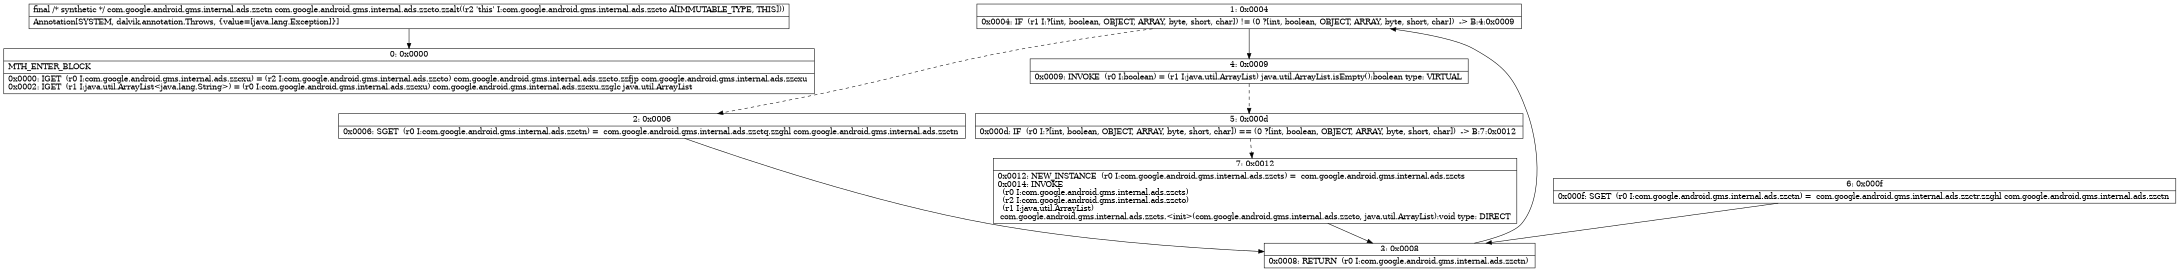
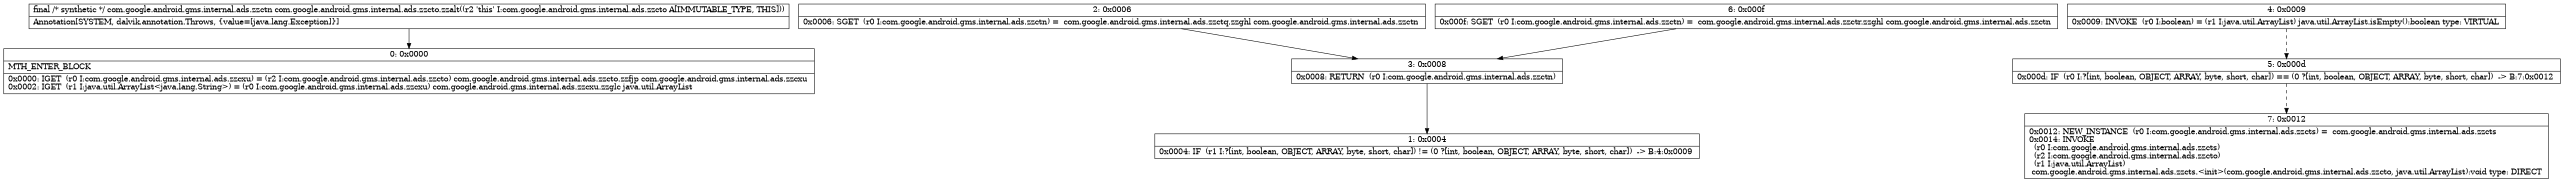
  digraph {
    node [shape=record]
    n1 [label="{0\:\ 0x0000|MTH_ENTER_BLOCK\l|0x0000: IGET  (r0 I:com.google.android.gms.internal.ads.zzcxu) = (r2 I:com.google.android.gms.internal.ads.zzcto) com.google.android.gms.internal.ads.zzcto.zzfjp com.google.android.gms.internal.ads.zzcxu \l0x0002: IGET  (r1 I:java.util.ArrayList\<java.lang.String\>) = (r0 I:com.google.android.gms.internal.ads.zzcxu) com.google.android.gms.internal.ads.zzcxu.zzglc java.util.ArrayList \l}"]
    n2 [label="{1\:\ 0x0004|0x0004: IF  (r1 I:?[int, boolean, OBJECT, ARRAY, byte, short, char]) != (0 ?[int, boolean, OBJECT, ARRAY, byte, short, char])  \-\> B:4:0x0009 \l}"]
    n3 [label="{2\:\ 0x0006|0x0006: SGET  (r0 I:com.google.android.gms.internal.ads.zzctn) =  com.google.android.gms.internal.ads.zzctq.zzghl com.google.android.gms.internal.ads.zzctn \l}"]
    n4 [label="{4\:\ 0x0009|0x0009: INVOKE  (r0 I:boolean) = (r1 I:java.util.ArrayList) java.util.ArrayList.isEmpty():boolean type: VIRTUAL \l}"]
    n5 [label="{3\:\ 0x0008|0x0008: RETURN  (r0 I:com.google.android.gms.internal.ads.zzctn) \l}"]
    n6 [label="{5\:\ 0x000d|0x000d: IF  (r0 I:?[int, boolean, OBJECT, ARRAY, byte, short, char]) == (0 ?[int, boolean, OBJECT, ARRAY, byte, short, char])  \-\> B:7:0x0012 \l}"]
    n7 [label="{7\:\ 0x0012|0x0012: NEW_INSTANCE  (r0 I:com.google.android.gms.internal.ads.zzcts) =  com.google.android.gms.internal.ads.zzcts \l0x0014: INVOKE  \l  (r0 I:com.google.android.gms.internal.ads.zzcts)\l  (r2 I:com.google.android.gms.internal.ads.zzcto)\l  (r1 I:java.util.ArrayList)\l com.google.android.gms.internal.ads.zzcts.\<init\>(com.google.android.gms.internal.ads.zzcto, java.util.ArrayList):void type: DIRECT \l}"]
    n8 [label="{6\:\ 0x000f|0x000f: SGET  (r0 I:com.google.android.gms.internal.ads.zzctn) =  com.google.android.gms.internal.ads.zzctr.zzghl com.google.android.gms.internal.ads.zzctn \l}"]
    n9 [label="{final \/* synthetic *\/ com.google.android.gms.internal.ads.zzctn com.google.android.gms.internal.ads.zzcto.zzalt((r2 'this' I:com.google.android.gms.internal.ads.zzcto A[IMMUTABLE_TYPE, THIS]))  | Annotation[SYSTEM, dalvik.annotation.Throws, \{value=[java.lang.Exception]\}]\l}"]
-   n2 -> n3 [style=dashed]
-   n2 -> n4
    n3 -> n5
    n4 -> n6 [style=dashed]
    n5 -> n2
    n6 -> n7 [style=dashed]
-   n7 -> n5
    n8 -> n5
    n9 -> n1
  }
